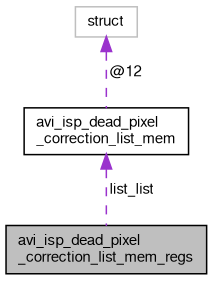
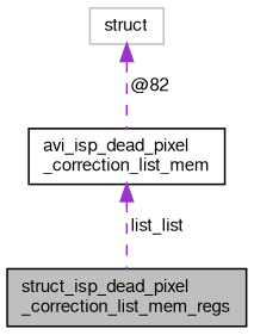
  digraph {
    node [color=black fillcolor=white fontname=FreeSans fontsize=10 shape=record style=filled]
    edge [color=darkorchid3 dir=back fontname=FreeSans fontsize=10 labelfontname=FreeSans labelfontsize=10 style=dashed]
-   n1 [fillcolor=grey75 fontcolor=black height=0.2 label="avi_isp_dead_pixel\l_correction_list_mem_regs" width=0.4]
+   n1 [fillcolor=grey75 fontcolor=black height=0.2 label="struct_isp_dead_pixel\l_correction_list_mem_regs" width=0.4]
    n2 [height=0.2 label="avi_isp_dead_pixel\l_correction_list_mem" width=0.4]
    n3 [color=grey75 height=0.2 label=struct width=0.4]
    n2 -> n1 [label=" list_list"]
-   n3 -> n2 [label=" @12"]
+   n3 -> n2 [label=" @82"]
  }
